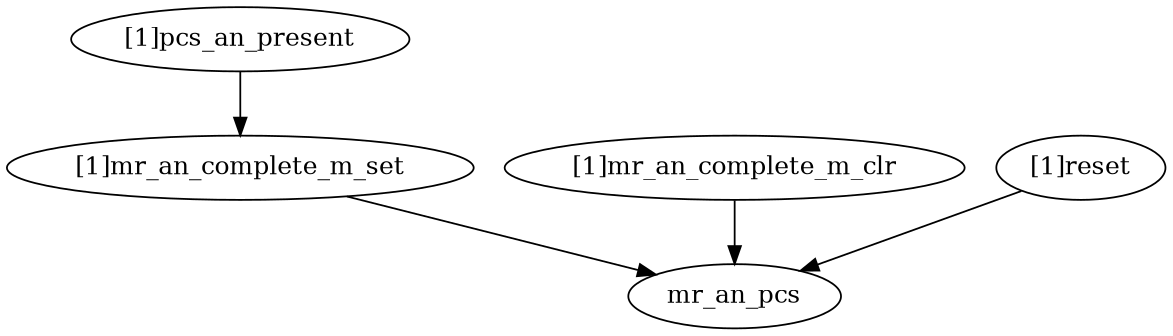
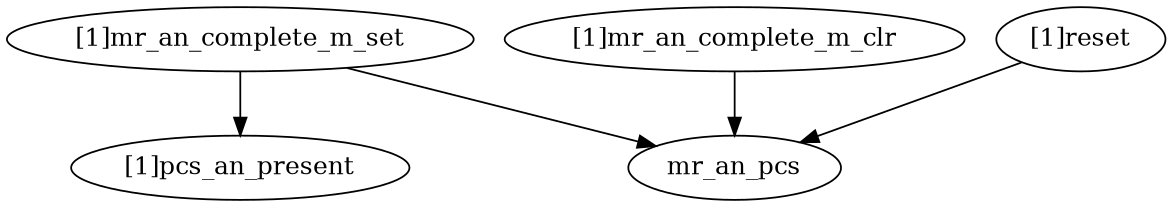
  strict digraph {
    node [complexity=1]
    "[1]pcs_an_present" [complexity=2 importance=0.112047345734 rank=0.0560236728672]
    "[1]mr_an_complete_m_set" [importance=0.050731085991 rank=0.050731085991]
    "[1]mr_an_complete_m_clr" [importance=0.031001838107 rank=0.031001838107]
    n4 [complexity=0 importance=0.0203078861578 label=mr_an_pcs rank=0.0]
    "[1]reset" [importance=0.070460333875 rank=0.070460333875]
-   "[1]pcs_an_present" -> "[1]mr_an_complete_m_set"
+   "[1]mr_an_complete_m_set" -> "[1]pcs_an_present"
    "[1]mr_an_complete_m_set" -> n4
    "[1]mr_an_complete_m_clr" -> n4
    "[1]reset" -> n4
  }
